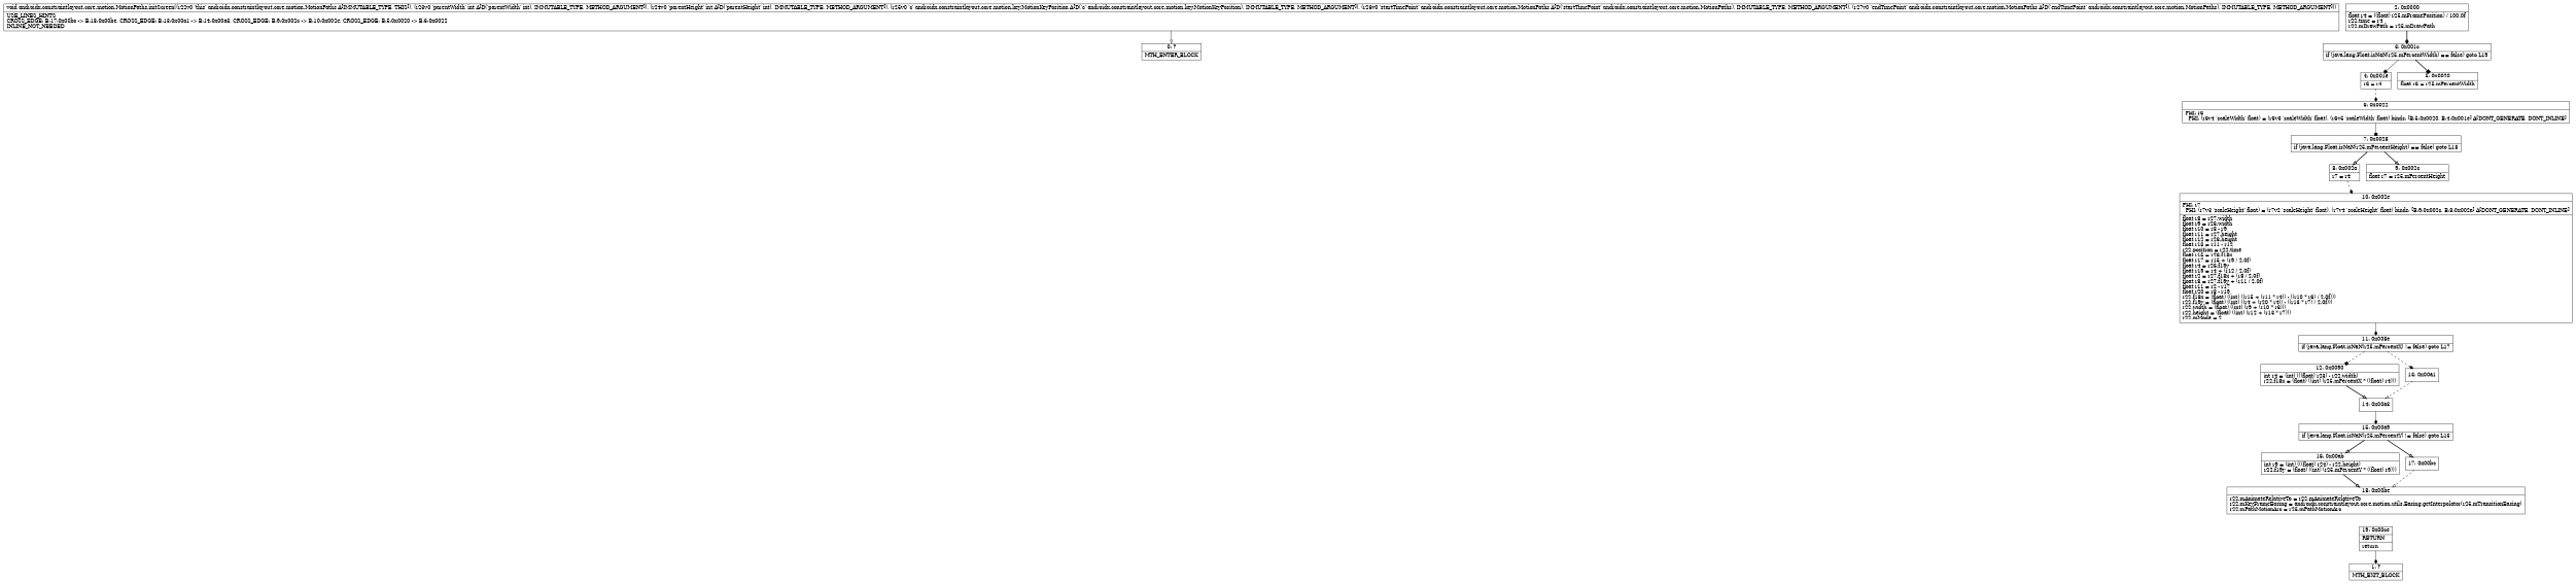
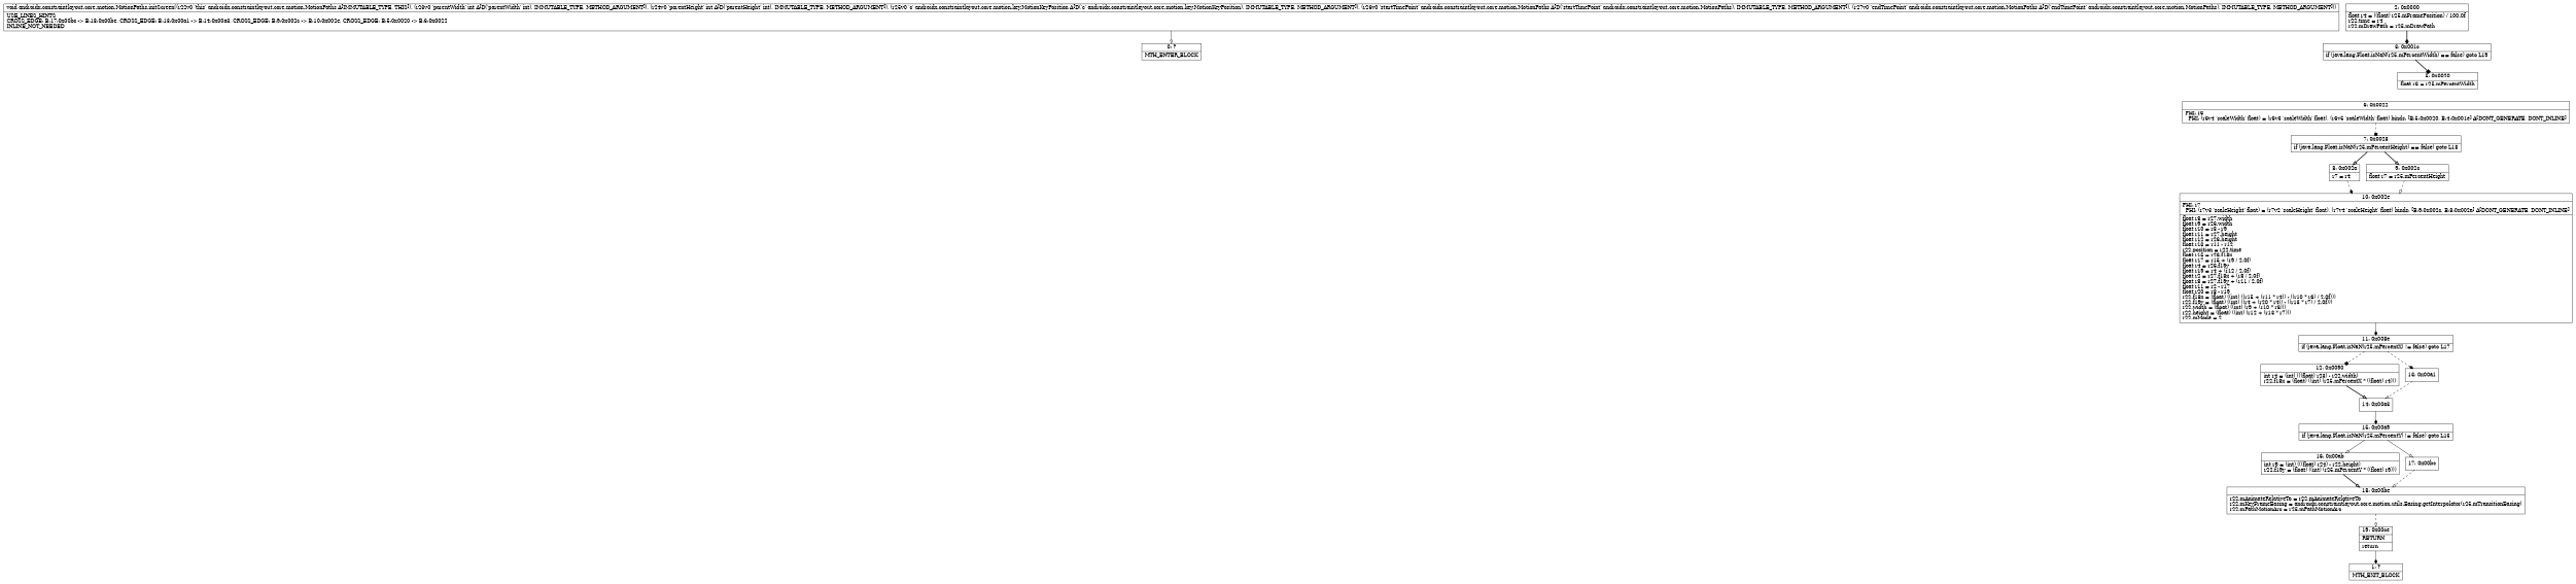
  digraph {
    node [shape=record]
    edge [arrowhead=onormal style=dashed]
    n1 [label="{0\:\ ?|MTH_ENTER_BLOCK\l}"]
    n2 [label="{2\:\ 0x0000|float r4 = ((float) r25.mFramePosition) \/ 100.0f\lr22.time = r4\lr22.mDrawPath = r25.mDrawPath\l}"]
    n3 [label="{3\:\ 0x001c|if (java.lang.Float.isNaN(r25.mPercentWidth) == false) goto L19\l}"]
-   n4 [label="{4\:\ 0x001e|r6 = r4\l}"]
    n5 [label="{5\:\ 0x0020|float r6 = r25.mPercentWidth\l}"]
    n6 [label="{6\:\ 0x0022|PHI: r6 \l  PHI: (r6v4 'scaleWidth' float) = (r6v3 'scaleWidth' float), (r6v5 'scaleWidth' float) binds: [B:5:0x0020, B:4:0x001e] A[DONT_GENERATE, DONT_INLINE]\l}"]
    n7 [label="{7\:\ 0x0028|if (java.lang.Float.isNaN(r25.mPercentHeight) == false) goto L18\l}"]
    n8 [label="{8\:\ 0x002a|r7 = r4\l}"]
    n9 [label="{9\:\ 0x002c|float r7 = r25.mPercentHeight\l}"]
    n10 [label="{10\:\ 0x002e|PHI: r7 \l  PHI: (r7v3 'scaleHeight' float) = (r7v2 'scaleHeight' float), (r7v4 'scaleHeight' float) binds: [B:9:0x002c, B:8:0x002a] A[DONT_GENERATE, DONT_INLINE]\l|float r8 = r27.width\lfloat r9 = r26.width\lfloat r10 = r8 \- r9\lfloat r11 = r27.height\lfloat r12 = r26.height\lfloat r13 = r11 \- r12\lr22.position = r22.time\lfloat r15 = r26.f18x\lfloat r17 = r15 + (r9 \/ 2.0f)\lfloat r4 = r26.f19y\lfloat r19 = r4 + (r12 \/ 2.0f)\lfloat r2 = r27.f18x + (r8 \/ 2.0f)\lfloat r8 = r27.f19y + (r11 \/ 2.0f)\lfloat r11 = r2 \- r17\lfloat r20 = r8 \- r19\lr22.f18x = (float) ((int) ((r15 + (r11 * r4)) \- ((r10 * r6) \/ 2.0f)))\lr22.f19y = (float) ((int) ((r4 + (r20 * r4)) \- ((r13 * r7) \/ 2.0f)))\lr22.width = (float) ((int) (r9 + (r10 * r6)))\lr22.height = (float) ((int) (r12 + (r13 * r7)))\lr22.mMode = 2\l}"]
    n11 [label="{11\:\ 0x008e|if (java.lang.Float.isNaN(r25.mPercentX) != false) goto L17\l}"]
    n12 [label="{12\:\ 0x0090|int r4 = (int) (((float) r23) \- r22.width)\lr22.f18x = (float) ((int) (r25.mPercentX * ((float) r4)))\l}"]
    n13 [label="{13\:\ 0x00a1}"]
    n14 [label="{14\:\ 0x00a3}"]
    n15 [label="{15\:\ 0x00a9|if (java.lang.Float.isNaN(r25.mPercentY) != false) goto L16\l}"]
    n16 [label="{16\:\ 0x00ab|int r9 = (int) (((float) r24) \- r22.height)\lr22.f19y = (float) ((int) (r25.mPercentY * ((float) r9)))\l}"]
    n17 [label="{17\:\ 0x00bc}"]
    n18 [label="{18\:\ 0x00be|r22.mAnimateRelativeTo = r22.mAnimateRelativeTo\lr22.mKeyFrameEasing = androidx.constraintlayout.core.motion.utils.Easing.getInterpolator(r25.mTransitionEasing)\lr22.mPathMotionArc = r25.mPathMotionArc\l}"]
    n19 [label="{19\:\ 0x00ce|RETURN\l|return\l}"]
    n20 [label="{1\:\ ?|MTH_EXIT_BLOCK\l}"]
    n21 [label="{void androidx.constraintlayout.core.motion.MotionPaths.initScreen((r22v0 'this' androidx.constraintlayout.core.motion.MotionPaths A[IMMUTABLE_TYPE, THIS]), (r23v0 'parentWidth' int A[D('parentWidth' int), IMMUTABLE_TYPE, METHOD_ARGUMENT]), (r24v0 'parentHeight' int A[D('parentHeight' int), IMMUTABLE_TYPE, METHOD_ARGUMENT]), (r25v0 'c' androidx.constraintlayout.core.motion.key.MotionKeyPosition A[D('c' androidx.constraintlayout.core.motion.key.MotionKeyPosition), IMMUTABLE_TYPE, METHOD_ARGUMENT]), (r26v0 'startTimePoint' androidx.constraintlayout.core.motion.MotionPaths A[D('startTimePoint' androidx.constraintlayout.core.motion.MotionPaths), IMMUTABLE_TYPE, METHOD_ARGUMENT]), (r27v0 'endTimePoint' androidx.constraintlayout.core.motion.MotionPaths A[D('endTimePoint' androidx.constraintlayout.core.motion.MotionPaths), IMMUTABLE_TYPE, METHOD_ARGUMENT]))  | USE_LINES_HINTS\lCROSS_EDGE: B:17:0x00bc \-\> B:18:0x00be, CROSS_EDGE: B:13:0x00a1 \-\> B:14:0x00a3, CROSS_EDGE: B:9:0x002c \-\> B:10:0x002e, CROSS_EDGE: B:5:0x0020 \-\> B:6:0x0022\lINLINE_NOT_NEEDED\l}"]
    n2 -> n3 [arrowhead=diamond style=bold]
-   n3 -> n4 [arrowhead=box style=solid]
    n3 -> n5 [arrowhead=box style=bold]
-   n4 -> n6 [arrowhead=diamond]
-   n6 -> n7 [arrowhead=box style=solid]
+   n6 -> n7 [arrowhead=box]
    n7 -> n8 [style=bold]
    n7 -> n9 [style=bold]
    n8 -> n10 [arrowhead=diamond]
+   n9 -> n10
    n10 -> n11 [arrowhead=diamond style=solid]
    n11 -> n12 [arrowhead=box]
    n11 -> n13 [arrowhead=diamond]
    n12 -> n14 [style=bold]
    n13 -> n14
    n14 -> n15 [arrowhead=diamond style=solid]
-   n15 -> n16 [style=bold]
-   n15 -> n17 [style=bold]
+   n15 -> n16 [style=solid]
+   n15 -> n17 [style=solid]
    n16 -> n18 [style=bold]
    n17 -> n18
+   n18 -> n19
    n19 -> n20 [arrowhead=diamond style=solid]
    n21 -> n1 [style=solid]
  }
